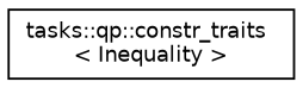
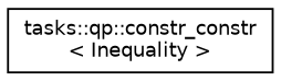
  digraph {
    rankdir=TB
-   n1 [color=black fillcolor=white fontname=Helvetica fontsize=10 height=0.2 label="tasks::qp::constr_traits\l\< Inequality \>" shape=record style=filled width=0.4]
+   n1 [color=black fillcolor=white fontname=Helvetica fontsize=10 height=0.2 label="tasks::qp::constr_constr\l\< Inequality \>" shape=record style=filled width=0.4]
  }
